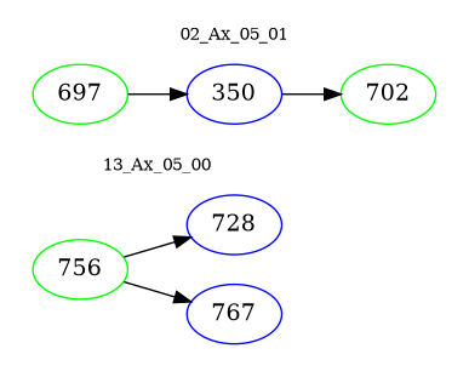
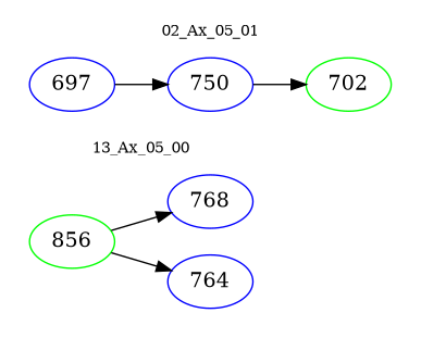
  digraph {
    rankdir=LR
    node [color=green]
    edge [color=black]
-   n1 [label=756]
-   n2 [color=blue label=767]
-   n3 [color=blue label=728]
-   n4 [label=697]
+   n1 [label=856]
+   n2 [color=blue label=764]
+   n3 [color=blue label=768]
+   n4 [color=blue label=697]
    n5 [label=702]
-   n6 [color=blue label=350]
+   n6 [color=blue label=750]
    subgraph cluster_1 {
      color=white
      fontsize=10
      label="13_Ax_05_00"
      n1
      n2
      n3
    }
    subgraph cluster_2 {
      color=white
      fontsize=10
      label="02_Ax_05_01"
      n4
      n5
      n6
    }
    n1 -> n2
    n1 -> n3
    n4 -> n6
    n6 -> n5
  }
